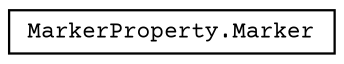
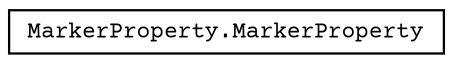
  digraph {
    rankdir=TB
    fontname="Courier Prime"
-   n1 [color=black fillcolor=white fontname="Courier Prime" fontsize=10 height=0.2 label="MarkerProperty.Marker" shape=record style=filled width=0.4]
+   n1 [color=black fillcolor=white fontname="Courier Prime" fontsize=10 height=0.2 label="MarkerProperty.MarkerProperty" shape=record style=filled width=0.4]
  }
